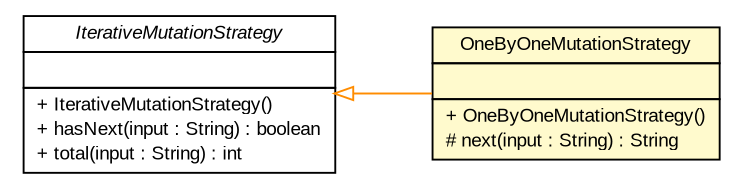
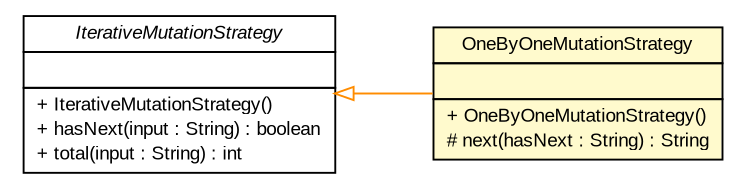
  digraph {
    nodesep=0.25
    ranksep=0.5
    rankdir=LR
    node [fontcolor=black fontname=arial fontsize=10.0 shape=plaintext]
-   n1 [label=<<table title="com.github.mkolisnyk.muto.generator.strategies.OneByOneMutationStrategy" border="0" cellborder="1" cellspacing="0" cellpadding="2" port="p" bgcolor="lemonChiffon" href="./OneByOneMutationStrategy.html"> 		<tr><td><table border="0" cellspacing="0" cellpadding="1"> <tr><td align="center" balign="center"> OneByOneMutationStrategy </td></tr> 		</table></td></tr> 		<tr><td><table border="0" cellspacing="0" cellpadding="1"> <tr><td align="left" balign="left">  </td></tr> 		</table></td></tr> 		<tr><td><table border="0" cellspacing="0" cellpadding="1"> <tr><td align="left" balign="left"> + OneByOneMutationStrategy() </td></tr> <tr><td align="left" balign="left"> # next(input : String) : String </td></tr> 		</table></td></tr> 		</table>>]
+   n1 [label=<<table title="com.github.mkolisnyk.muto.generator.strategies.OneByOneMutationStrategy" border="0" cellborder="1" cellspacing="0" cellpadding="2" port="p" bgcolor="lemonChiffon" href="./OneByOneMutationStrategy.html"> 		<tr><td><table border="0" cellspacing="0" cellpadding="1"> <tr><td align="center" balign="center"> OneByOneMutationStrategy </td></tr> 		</table></td></tr> 		<tr><td><table border="0" cellspacing="0" cellpadding="1"> <tr><td align="left" balign="left">  </td></tr> 		</table></td></tr> 		<tr><td><table border="0" cellspacing="0" cellpadding="1"> <tr><td align="left" balign="left"> + OneByOneMutationStrategy() </td></tr> <tr><td align="left" balign="left"> # next(hasNext : String) : String </td></tr> 		</table></td></tr> 		</table>>]
    n2 [label=<<table title="com.github.mkolisnyk.muto.generator.strategies.IterativeMutationStrategy" border="0" cellborder="1" cellspacing="0" cellpadding="2" port="p" href="./IterativeMutationStrategy.html"> 		<tr><td><table border="0" cellspacing="0" cellpadding="1"> <tr><td align="center" balign="center"><font face="arial italic"> IterativeMutationStrategy </font></td></tr> 		</table></td></tr> 		<tr><td><table border="0" cellspacing="0" cellpadding="1"> <tr><td align="left" balign="left">  </td></tr> 		</table></td></tr> 		<tr><td><table border="0" cellspacing="0" cellpadding="1"> <tr><td align="left" balign="left"> + IterativeMutationStrategy() </td></tr> <tr><td align="left" balign="left"> + hasNext(input : String) : boolean </td></tr> <tr><td align="left" balign="left"> + total(input : String) : int </td></tr> 		</table></td></tr> 		</table>>]
    n2 -> n1 [arrowtail=empty dir=back fontname=arial fontsize=10 headport=p labelfontname=arial labelfontsize=10 tailport=p color=darkorange]
  }
